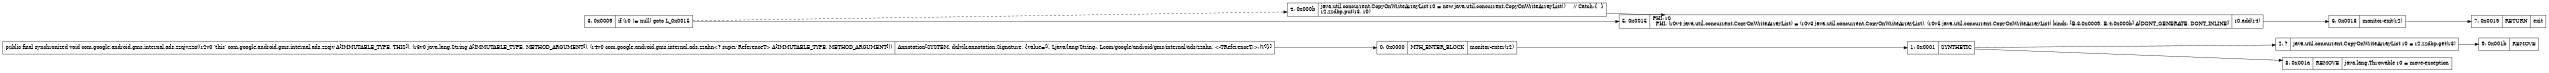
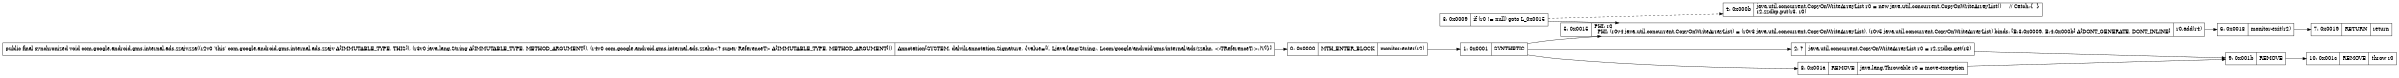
  digraph {
    rankdir=LR
    node [shape=record]
    n1 [label="{0\:\ 0x0000|MTH_ENTER_BLOCK\l|monitor\-enter(r2)\l}"]
    n2 [label="{1\:\ 0x0001|SYNTHETIC\l}"]
    n3 [label="{2\:\ ?|java.util.concurrent.CopyOnWriteArrayList r0 = r2.zzdbp.get(r3)\l}"]
    n4 [label="{8\:\ 0x001a|REMOVE\l|java.lang.Throwable r0 = move\-exception\l}"]
    n5 [label="{9\:\ 0x001b|REMOVE\l}"]
    n6 [label="{3\:\ 0x0009|if (r0 != null) goto L_0x0015\l}"]
    n7 [label="{4\:\ 0x000b|java.util.concurrent.CopyOnWriteArrayList r0 = new java.util.concurrent.CopyOnWriteArrayList()     \/\/ Catch:\{  \}\lr2.zzdbp.put(r3, r0)\l}"]
    n8 [label="{5\:\ 0x0015|PHI: r0 \l  PHI: (r0v4 java.util.concurrent.CopyOnWriteArrayList) = (r0v3 java.util.concurrent.CopyOnWriteArrayList), (r0v5 java.util.concurrent.CopyOnWriteArrayList) binds: [B:3:0x0009, B:4:0x000b] A[DONT_GENERATE, DONT_INLINE]\l|r0.add(r4)\l}"]
    n9 [label="{6\:\ 0x0018|monitor\-exit(r2)\l}"]
-   n10 [label="{7\:\ 0x0019|RETURN\l|exit\l}"]
+   n10 [label="{7\:\ 0x0019|RETURN\l|return\l}"]
+   n11 [label="{10\:\ 0x001c|REMOVE\l|throw r0\l}"]
    n12 [label="{public final synchronized void com.google.android.gms.internal.ads.zzajv.zza((r2v0 'this' com.google.android.gms.internal.ads.zzajv A[IMMUTABLE_TYPE, THIS]), (r3v0 java.lang.String A[IMMUTABLE_TYPE, METHOD_ARGUMENT]), (r4v0 com.google.android.gms.internal.ads.zzahn\<? super ReferenceT\> A[IMMUTABLE_TYPE, METHOD_ARGUMENT]))  | Annotation[SYSTEM, dalvik.annotation.Signature, \{value=[(, Ljava\/lang\/String;, Lcom\/google\/android\/gms\/internal\/ads\/zzahn, \<\-TReferenceT;\>;)V]\}]\l}"]
    n1 -> n2
    n2 -> n3
    n2 -> n4
    n3 -> n5
+   n4 -> n5
+   n5 -> n11
    n6 -> n7 [style=dashed]
    n6 -> n8
-   n7 -> n8
+   n2 -> n8
    n8 -> n9
    n9 -> n10
    n12 -> n1
  }
